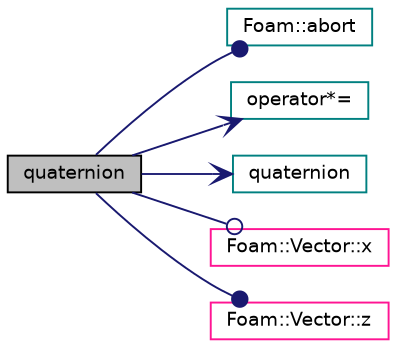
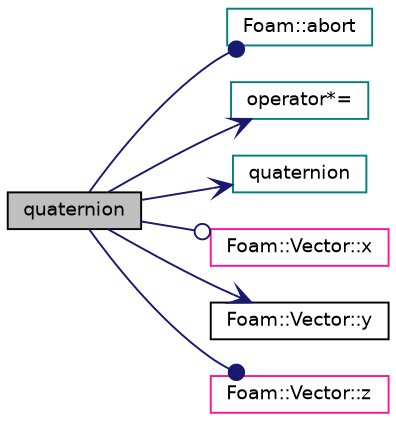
  digraph {
    rankdir=LR
    node [color=teal fontname=Helvetica fontsize=10 shape=record]
    edge [arrowhead=vee color=midnightblue fontname=Helvetica fontsize=10 labelfontname=Helvetica labelfontsize=10 style=solid]
    n1 [color=black fillcolor=grey75 fontcolor=black height=0.2 label=quaternion style=filled width=0.4]
    n2 [height=0.2 label="Foam::abort" width=0.4]
    n3 [height=0.2 label="operator*=" width=0.4]
    n4 [height=0.2 label=quaternion width=0.4]
    n5 [color=deeppink height=0.2 label="Foam::Vector::x" width=0.4]
+   n6 [color=black height=0.2 label="Foam::Vector::y" width=0.4]
    n7 [color=deeppink height=0.2 label="Foam::Vector::z" width=0.4]
    n1 -> n2 [arrowhead=dot]
    n1 -> n3
    n1 -> n4
    n1 -> n5 [arrowhead=odot]
+   n1 -> n6
    n1 -> n7 [arrowhead=dot]
  }
